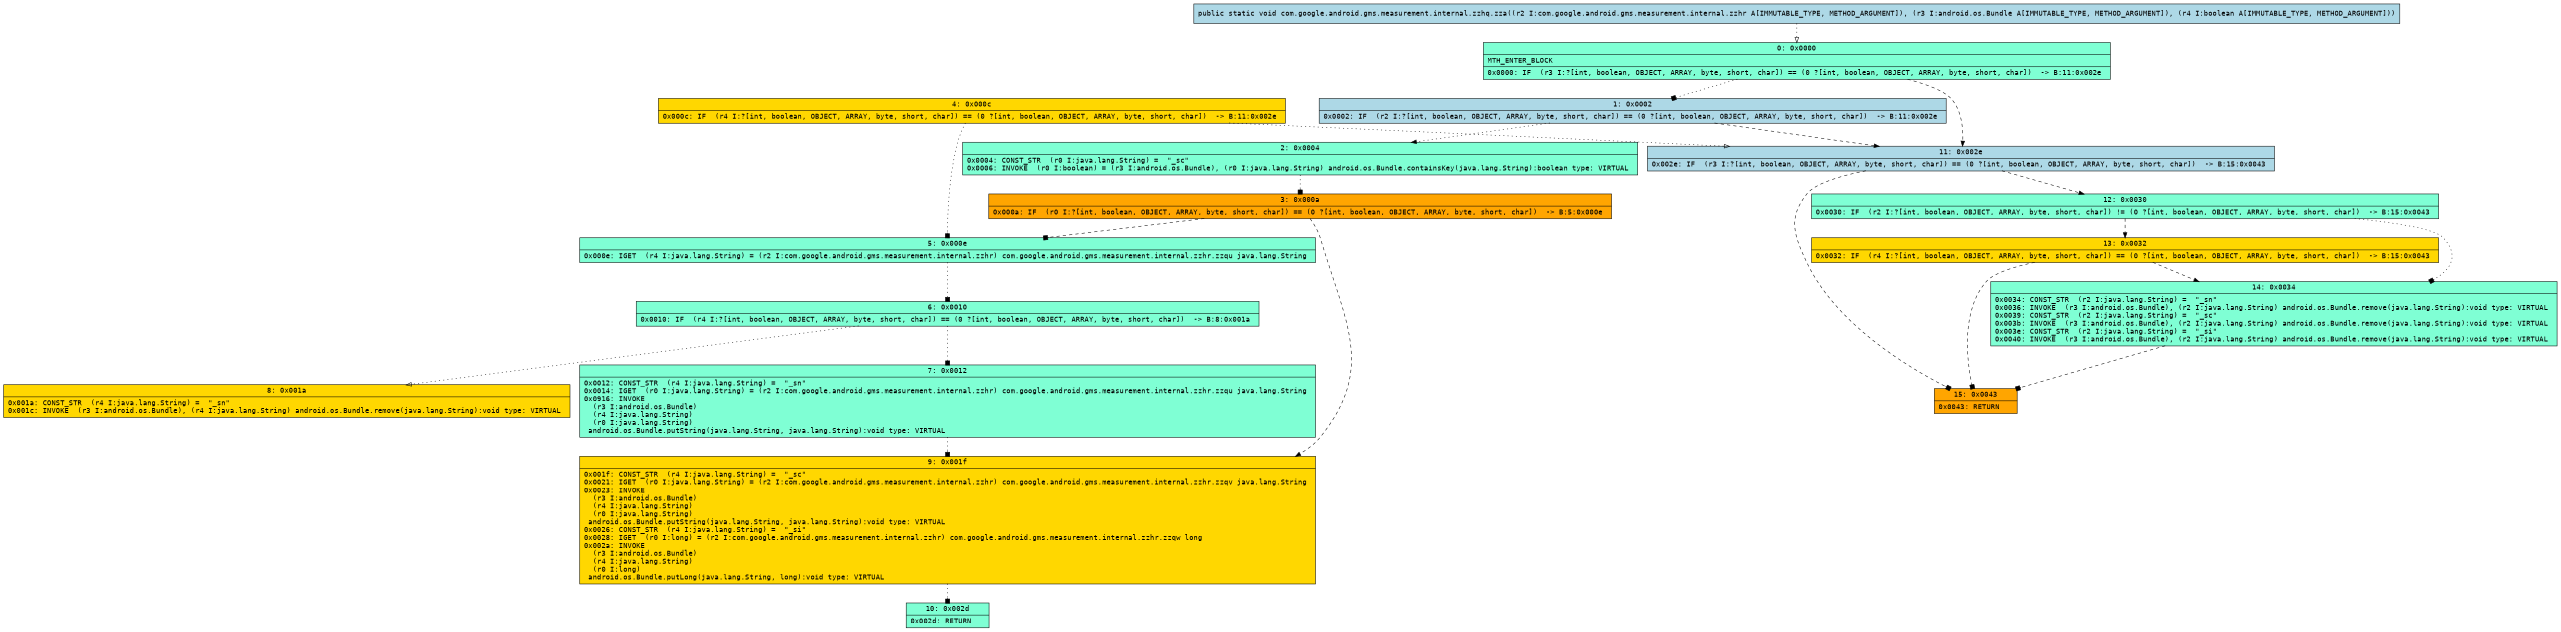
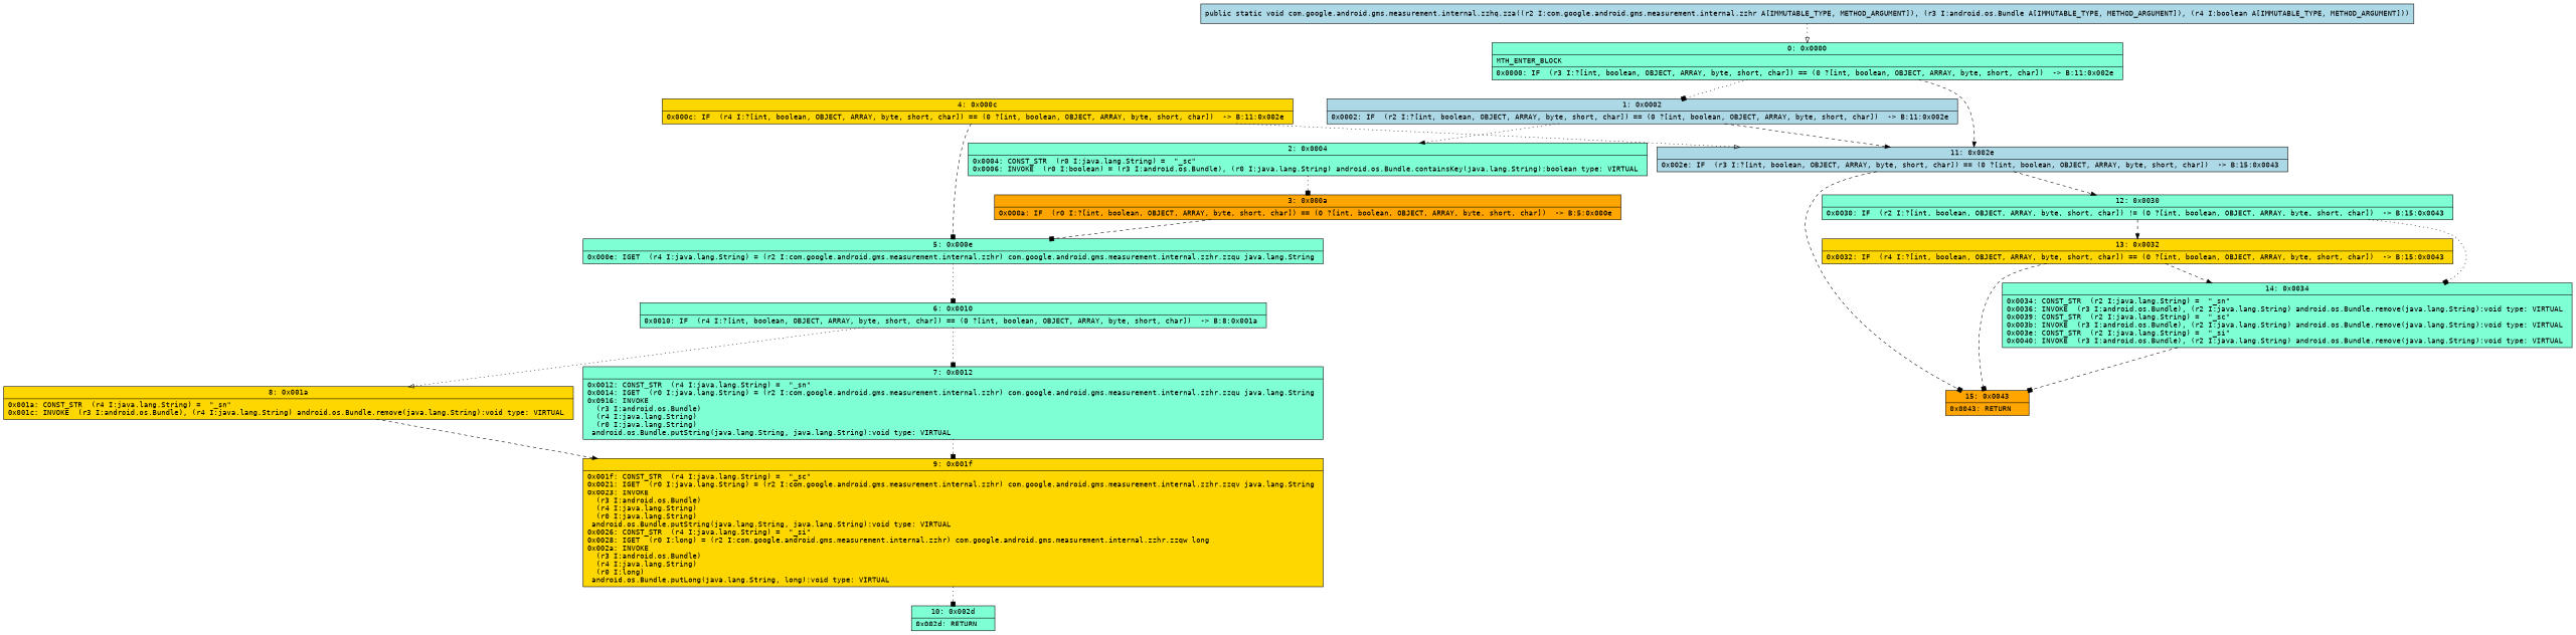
  digraph {
    fontname="DejaVu Sans Mono"
    node [fillcolor=aquamarine fontname="DejaVu Sans Mono" shape=record style=filled]
    edge [arrowhead=box fontname="DejaVu Sans Mono" style=dotted]
    n1 [label="{0\:\ 0x0000|MTH_ENTER_BLOCK\l|0x0000: IF  (r3 I:?[int, boolean, OBJECT, ARRAY, byte, short, char]) == (0 ?[int, boolean, OBJECT, ARRAY, byte, short, char])  \-\> B:11:0x002e \l}"]
    n2 [fillcolor=lightblue label="{1\:\ 0x0002|0x0002: IF  (r2 I:?[int, boolean, OBJECT, ARRAY, byte, short, char]) == (0 ?[int, boolean, OBJECT, ARRAY, byte, short, char])  \-\> B:11:0x002e \l}"]
    n3 [fillcolor=lightblue label="{11\:\ 0x002e|0x002e: IF  (r3 I:?[int, boolean, OBJECT, ARRAY, byte, short, char]) == (0 ?[int, boolean, OBJECT, ARRAY, byte, short, char])  \-\> B:15:0x0043 \l}"]
    n4 [label="{2\:\ 0x0004|0x0004: CONST_STR  (r0 I:java.lang.String) =  \"_sc\" \l0x0006: INVOKE  (r0 I:boolean) = (r3 I:android.os.Bundle), (r0 I:java.lang.String) android.os.Bundle.containsKey(java.lang.String):boolean type: VIRTUAL \l}"]
    n5 [label="{12\:\ 0x0030|0x0030: IF  (r2 I:?[int, boolean, OBJECT, ARRAY, byte, short, char]) != (0 ?[int, boolean, OBJECT, ARRAY, byte, short, char])  \-\> B:15:0x0043 \l}"]
    n6 [fillcolor=orange label="{15\:\ 0x0043|0x0043: RETURN   \l}"]
    n7 [fillcolor=orange label="{3\:\ 0x000a|0x000a: IF  (r0 I:?[int, boolean, OBJECT, ARRAY, byte, short, char]) == (0 ?[int, boolean, OBJECT, ARRAY, byte, short, char])  \-\> B:5:0x000e \l}"]
    n8 [label="{5\:\ 0x000e|0x000e: IGET  (r4 I:java.lang.String) = (r2 I:com.google.android.gms.measurement.internal.zzhr) com.google.android.gms.measurement.internal.zzhr.zzqu java.lang.String \l}"]
    n9 [fillcolor=gold label="{4\:\ 0x000c|0x000c: IF  (r4 I:?[int, boolean, OBJECT, ARRAY, byte, short, char]) == (0 ?[int, boolean, OBJECT, ARRAY, byte, short, char])  \-\> B:11:0x002e \l}"]
    n10 [label="{6\:\ 0x0010|0x0010: IF  (r4 I:?[int, boolean, OBJECT, ARRAY, byte, short, char]) == (0 ?[int, boolean, OBJECT, ARRAY, byte, short, char])  \-\> B:8:0x001a \l}"]
    n11 [label="{7\:\ 0x0012|0x0012: CONST_STR  (r4 I:java.lang.String) =  \"_sn\" \l0x0014: IGET  (r0 I:java.lang.String) = (r2 I:com.google.android.gms.measurement.internal.zzhr) com.google.android.gms.measurement.internal.zzhr.zzqu java.lang.String \l0x0916: INVOKE  \l  (r3 I:android.os.Bundle)\l  (r4 I:java.lang.String)\l  (r0 I:java.lang.String)\l android.os.Bundle.putString(java.lang.String, java.lang.String):void type: VIRTUAL \l}"]
    n12 [fillcolor=gold label="{8\:\ 0x001a|0x001a: CONST_STR  (r4 I:java.lang.String) =  \"_sn\" \l0x001c: INVOKE  (r3 I:android.os.Bundle), (r4 I:java.lang.String) android.os.Bundle.remove(java.lang.String):void type: VIRTUAL \l}"]
    n13 [fillcolor=gold label="{9\:\ 0x001f|0x001f: CONST_STR  (r4 I:java.lang.String) =  \"_sc\" \l0x0021: IGET  (r0 I:java.lang.String) = (r2 I:com.google.android.gms.measurement.internal.zzhr) com.google.android.gms.measurement.internal.zzhr.zzqv java.lang.String \l0x0023: INVOKE  \l  (r3 I:android.os.Bundle)\l  (r4 I:java.lang.String)\l  (r0 I:java.lang.String)\l android.os.Bundle.putString(java.lang.String, java.lang.String):void type: VIRTUAL \l0x0026: CONST_STR  (r4 I:java.lang.String) =  \"_si\" \l0x0028: IGET  (r0 I:long) = (r2 I:com.google.android.gms.measurement.internal.zzhr) com.google.android.gms.measurement.internal.zzhr.zzqw long \l0x002a: INVOKE  \l  (r3 I:android.os.Bundle)\l  (r4 I:java.lang.String)\l  (r0 I:long)\l android.os.Bundle.putLong(java.lang.String, long):void type: VIRTUAL \l}"]
    n14 [label="{10\:\ 0x002d|0x002d: RETURN   \l}"]
    n15 [fillcolor=gold label="{13\:\ 0x0032|0x0032: IF  (r4 I:?[int, boolean, OBJECT, ARRAY, byte, short, char]) == (0 ?[int, boolean, OBJECT, ARRAY, byte, short, char])  \-\> B:15:0x0043 \l}"]
    n16 [label="{14\:\ 0x0034|0x0034: CONST_STR  (r2 I:java.lang.String) =  \"_sn\" \l0x0036: INVOKE  (r3 I:android.os.Bundle), (r2 I:java.lang.String) android.os.Bundle.remove(java.lang.String):void type: VIRTUAL \l0x0039: CONST_STR  (r2 I:java.lang.String) =  \"_sc\" \l0x003b: INVOKE  (r3 I:android.os.Bundle), (r2 I:java.lang.String) android.os.Bundle.remove(java.lang.String):void type: VIRTUAL \l0x003e: CONST_STR  (r2 I:java.lang.String) =  \"_si\" \l0x0040: INVOKE  (r3 I:android.os.Bundle), (r2 I:java.lang.String) android.os.Bundle.remove(java.lang.String):void type: VIRTUAL \l}"]
    n17 [fillcolor=lightblue label="{public static void com.google.android.gms.measurement.internal.zzhq.zza((r2 I:com.google.android.gms.measurement.internal.zzhr A[IMMUTABLE_TYPE, METHOD_ARGUMENT]), (r3 I:android.os.Bundle A[IMMUTABLE_TYPE, METHOD_ARGUMENT]), (r4 I:boolean A[IMMUTABLE_TYPE, METHOD_ARGUMENT])) }"]
    n1 -> n2
    n1 -> n3 [arrowhead=normal style=dashed]
    n2 -> n3 [arrowhead=normal style=dashed]
    n2 -> n4 [arrowhead=normal]
    n3 -> n5 [arrowhead=normal style=dashed]
    n3 -> n6 [style=dashed]
    n4 -> n7
    n5 -> n15 [arrowhead=normal style=dashed]
    n5 -> n16
    n7 -> n8 [style=dashed]
    n8 -> n10
    n9 -> n3 [arrowhead=onormal]
-   n9 -> n8
+   n9 -> n8 [style=dashed]
    n10 -> n11
    n10 -> n12 [arrowhead=onormal]
    n11 -> n13
-   n7 -> n13 [arrowhead=normal style=dashed]
+   n12 -> n13 [arrowhead=normal style=dashed]
    n13 -> n14
    n15 -> n6 [style=dashed]
    n15 -> n16 [arrowhead=normal style=dashed]
    n16 -> n6 [style=dashed]
    n17 -> n1 [arrowhead=onormal]
  }
